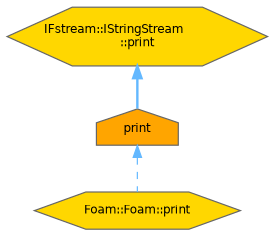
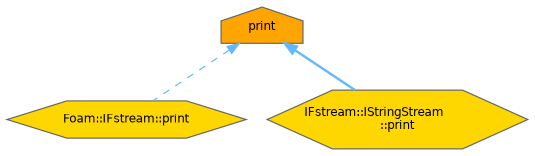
  digraph {
    rankdir=TB
    node [color=grey40 fillcolor=gold fontname=Helvetica fontsize=10 shape=hexagon style=filled]
    edge [color=steelblue1 dir=back fontname=Helvetica fontsize=10 labelfontname=Helvetica labelfontsize=10]
    n1 [color=gray40 fillcolor=orange fontcolor=black height=0.2 label=print shape=house width=0.4]
-   n2 [height=0.2 label="Foam::Foam::print" width=0.4]
+   n2 [height=0.2 label="Foam::IFstream::print" width=0.4]
    n3 [height=0.2 label="IFstream::IStringStream\l::print" width=0.4]
    n1 -> n2 [style=dashed]
-   n3 -> n1 [style=bold]
+   n1 -> n3 [style=bold]
  }
